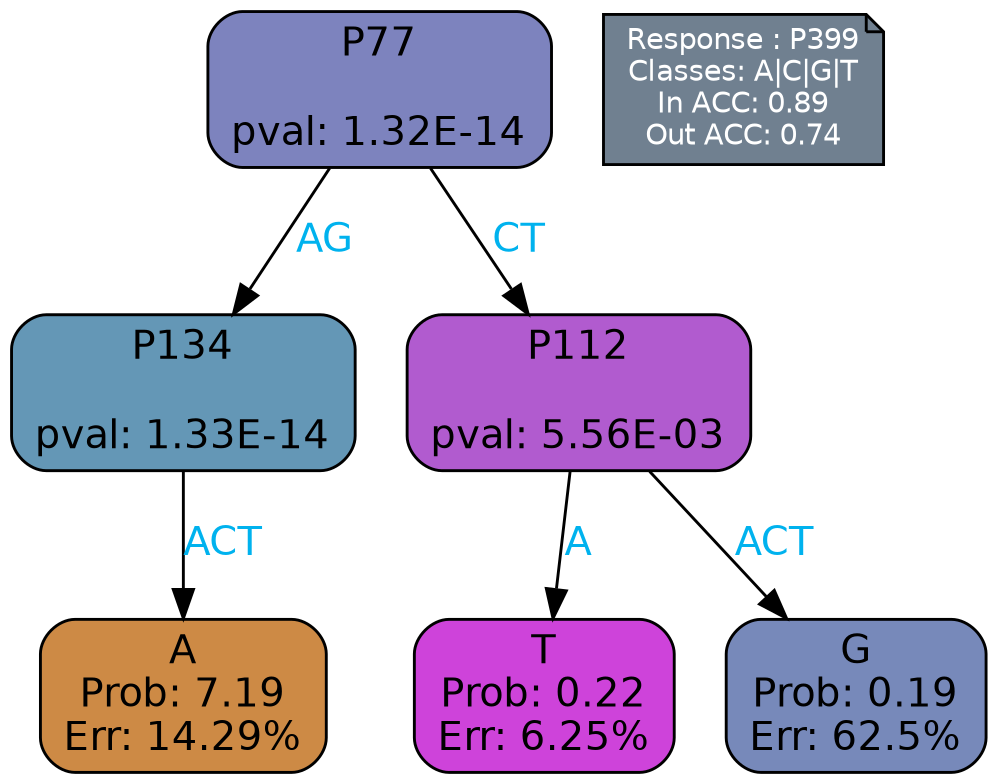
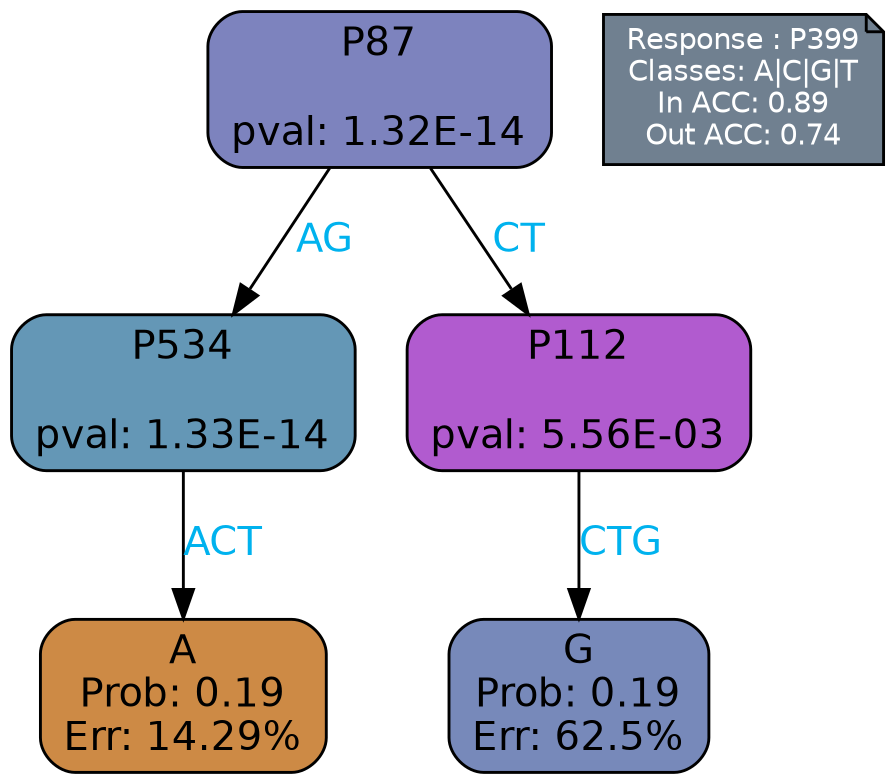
  digraph {
    ranksep=equally
    splines=polylines
    node [color=black fontname=helvetica shape=box style="filled, rounded"]
    edge [fontcolor=deepskyblue2 fontname=helvetica]
-   n1 [fillcolor="#cd8a45" label="A\nProb: 7.19\nErr: 14.29%"]
-   n2 [fillcolor="#ce43da" label="T\nProb: 0.22\nErr: 6.25%"]
+   n1 [fillcolor="#cd8a45" label="A\nProb: 0.19\nErr: 14.29%"]
    n3 [fillcolor="#7789ba" label="G\nProb: 0.19\nErr: 62.5%"]
    n4 [align=left fillcolor=slategray fontcolor=white fontsize=10 label="Response : P399\nClasses: A|C|G|T\nIn ACC: 0.89\nOut ACC: 0.74\n" shape=note style=filled]
-   n5 [fillcolor="#7d83be" label="P77\n\npval: 1.32E-14"]
-   n6 [fillcolor="#6497b6" label="P134\n\npval: 1.33E-14"]
+   n5 [fillcolor="#7d83be" label="P87\n\npval: 1.32E-14"]
+   n6 [fillcolor="#6497b6" label="P534\n\npval: 1.33E-14"]
    n7 [fillcolor="#b15bcf" label="P112\n\npval: 5.56E-03"]
    subgraph sub_1 {
      rank=same
      n1
-     n2
      n3
    }
    subgraph sub_2 {
      rank=same
      n4
      n5
    }
    n5 -> n6 [label=AG]
    n5 -> n7 [label=CT]
    n6 -> n1 [label=ACT]
-   n7 -> n2 [label=A]
-   n7 -> n3 [label=ACT]
+   n7 -> n3 [label=CTG]
  }
